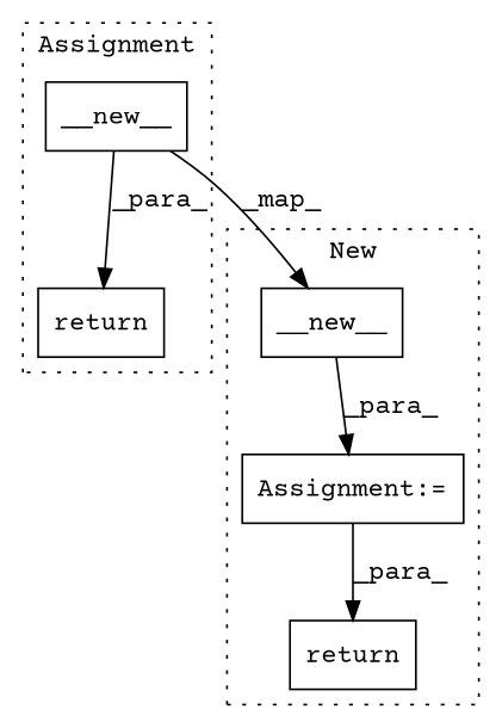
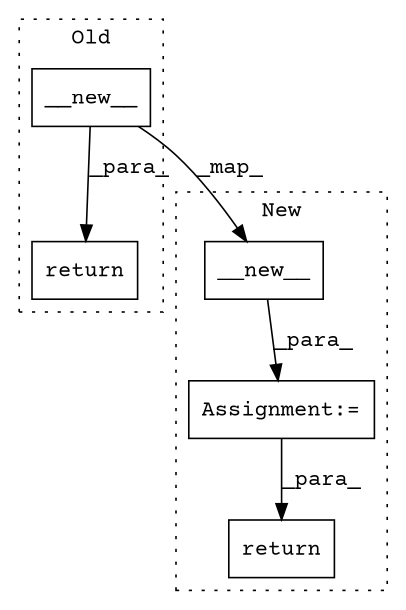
  digraph {
    fontname="Courier Prime"
    node [a=32 l="8,1" shape=box fontname="Courier Prime"]
    edge [fontname="Courier Prime"]
    n1 [label=__new__ s="1167,1198"]
    n2 [a=41 l=7 label=return s=1135]
    n3 [label=__new__ s="1880,1911"]
    n4 [a=41 l=7 label=return s=1918]
    n5 [a=7 l=1 label="Assignment:=" s=1854]
    subgraph cluster_1 {
-     label=Assignment
+     label=Old
      style=dotted
      n1
      n2
    }
    subgraph cluster_2 {
      label=New
      style=dotted
      n3
      n4
      n5
    }
    n1 -> n2 [label=_para_]
    n1 -> n3 [label=_map_]
    n3 -> n5 [label=_para_]
    n5 -> n4 [label=_para_]
  }
